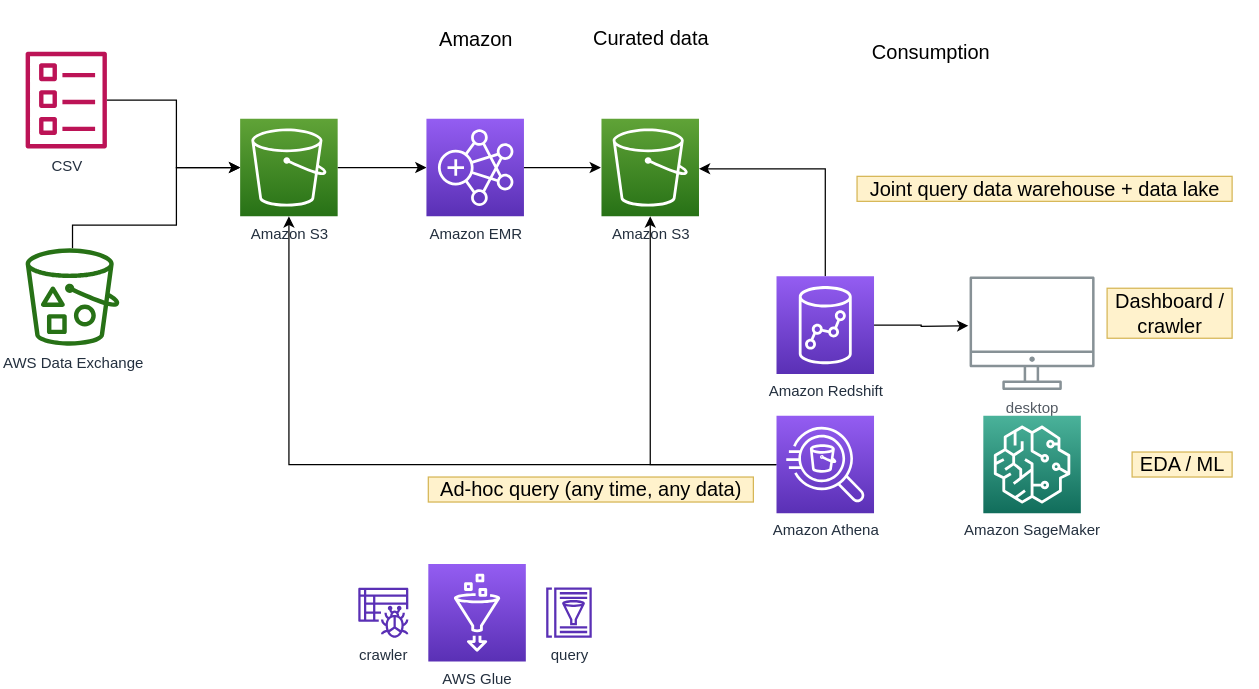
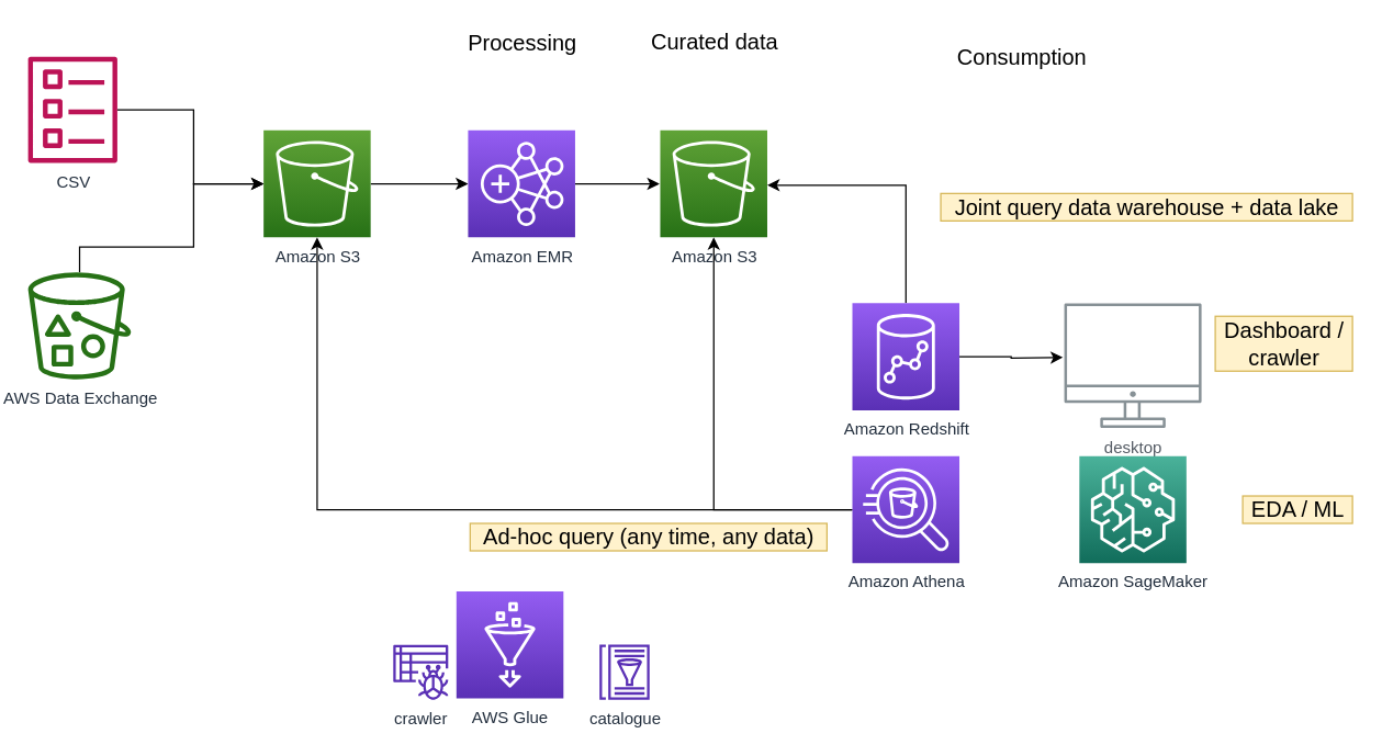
  <mxCell id="0" />
  <mxCell id="1" parent="0" />
  <mxCell id="2" value="desktop" style="outlineConnect=0;gradientColor=none;fontColor=#545B64;strokeColor=none;fillColor=#879196;dashed=0;verticalLabelPosition=bottom;verticalAlign=top;align=center;html=1;fontSize=12;fontStyle=0;aspect=fixed;shape=mxgraph.aws4.illustration_desktop;pointerEvents=1" vertex="1" parent="1"><mxGeometry x="775" y="220.5" width="100" height="91" as="geometry" /></mxCell>
- <mxCell id="3" value="Amazon" style="text;html=1;align=center;verticalAlign=middle;resizable=0;points=[];autosize=1;fontSize=16;" vertex="1" parent="1"><mxGeometry x="334.58" y="20.5" width="90" height="20" as="geometry" /></mxCell>
+ <mxCell id="3" value="Processing" style="text;html=1;align=center;verticalAlign=middle;resizable=0;points=[];autosize=1;fontSize=16;" vertex="1" parent="1"><mxGeometry x="334.58" y="20.5" width="90" height="20" as="geometry" /></mxCell>
  <mxCell id="4" value="Curated data" style="text;html=1;align=center;verticalAlign=middle;resizable=0;points=[];autosize=1;fontSize=16;" vertex="1" parent="1"><mxGeometry x="464.58" y="20" width="110" height="20" as="geometry" /></mxCell>
  <mxCell id="5" value="" style="edgeStyle=orthogonalEdgeStyle;rounded=0;orthogonalLoop=1;jettySize=auto;html=1;fontSize=16;" edge="1" parent="1" source="6" target="21"><mxGeometry relative="1" as="geometry" /></mxCell>
  <mxCell id="6" value="Amazon S3" style="outlineConnect=0;fontColor=#232F3E;gradientColor=#60A337;gradientDirection=north;fillColor=#277116;strokeColor=#ffffff;dashed=0;verticalLabelPosition=bottom;verticalAlign=top;align=center;html=1;fontSize=12;fontStyle=0;aspect=fixed;shape=mxgraph.aws4.resourceIcon;resIcon=mxgraph.aws4.s3;shadow=0;" vertex="1" parent="1"><mxGeometry x="191.58" y="94.5" width="78" height="78" as="geometry" /></mxCell>
  <mxCell id="7" value="" style="edgeStyle=orthogonalEdgeStyle;rounded=0;orthogonalLoop=1;jettySize=auto;html=1;fontSize=16;" edge="1" parent="1" source="8" target="6"><mxGeometry relative="1" as="geometry"><mxPoint x="250.58" y="80.5" as="targetPoint" /><Array as="points"><mxPoint x="140.58" y="179.5" /><mxPoint x="140.58" y="133.5" /></Array></mxGeometry></mxCell>
  <mxCell id="8" value="AWS Data Exchange" style="outlineConnect=0;fontColor=#232F3E;gradientColor=none;fillColor=#277116;strokeColor=none;dashed=0;verticalLabelPosition=bottom;verticalAlign=top;align=center;html=1;fontSize=12;fontStyle=0;aspect=fixed;pointerEvents=1;shape=mxgraph.aws4.bucket_with_objects;shadow=0;labelBackgroundColor=none;" vertex="1" parent="1"><mxGeometry x="20" y="198" width="75" height="78" as="geometry" /></mxCell>
- <mxCell id="9" value="AWS Glue" style="outlineConnect=0;fontColor=#232F3E;gradientColor=#945DF2;gradientDirection=north;fillColor=#5A30B5;strokeColor=#ffffff;dashed=0;verticalLabelPosition=bottom;verticalAlign=top;align=center;html=1;fontSize=12;fontStyle=0;aspect=fixed;shape=mxgraph.aws4.resourceIcon;resIcon=mxgraph.aws4.glue;shadow=0;labelBackgroundColor=none;" vertex="1" parent="1"><mxGeometry x="342.08" y="450.5" width="78" height="78" as="geometry" /></mxCell>
+ <mxCell id="9" value="AWS Glue" style="outlineConnect=0;fontColor=#232F3E;gradientColor=#945DF2;gradientDirection=north;fillColor=#5A30B5;strokeColor=#ffffff;dashed=0;verticalLabelPosition=bottom;verticalAlign=top;align=center;html=1;fontSize=12;fontStyle=0;aspect=fixed;shape=mxgraph.aws4.resourceIcon;resIcon=mxgraph.aws4.glue;shadow=0;labelBackgroundColor=none;" vertex="1" parent="1"><mxGeometry x="332.08" y="430.5" width="78" height="78" as="geometry" /></mxCell>
  <mxCell id="10" value="crawler" style="outlineConnect=0;fontColor=#232F3E;gradientColor=none;fillColor=#5A30B5;strokeColor=none;dashed=0;verticalLabelPosition=bottom;verticalAlign=top;align=center;html=1;fontSize=12;fontStyle=0;aspect=fixed;pointerEvents=1;shape=mxgraph.aws4.glue_crawlers;shadow=0;labelBackgroundColor=none;" vertex="1" parent="1"><mxGeometry x="286.08" y="469.5" width="40" height="40" as="geometry" /></mxCell>
- <mxCell id="11" value="query" style="outlineConnect=0;fontColor=#232F3E;gradientColor=none;fillColor=#5A30B5;strokeColor=none;dashed=0;verticalLabelPosition=bottom;verticalAlign=top;align=center;html=1;fontSize=12;fontStyle=0;aspect=fixed;pointerEvents=1;shape=mxgraph.aws4.glue_data_catalog;shadow=0;labelBackgroundColor=none;" vertex="1" parent="1"><mxGeometry x="436.08" y="469.42" width="37" height="40.08" as="geometry" /></mxCell>
+ <mxCell id="11" value="catalogue" style="outlineConnect=0;fontColor=#232F3E;gradientColor=none;fillColor=#5A30B5;strokeColor=none;dashed=0;verticalLabelPosition=bottom;verticalAlign=top;align=center;html=1;fontSize=12;fontStyle=0;aspect=fixed;pointerEvents=1;shape=mxgraph.aws4.glue_data_catalog;shadow=0;labelBackgroundColor=none;" vertex="1" parent="1"><mxGeometry x="436.08" y="469.42" width="37" height="40.08" as="geometry" /></mxCell>
  <mxCell id="12" value="" style="edgeStyle=orthogonalEdgeStyle;rounded=0;orthogonalLoop=1;jettySize=auto;html=1;fontSize=16;" edge="1" parent="1" source="13" target="6"><mxGeometry relative="1" as="geometry"><mxPoint x="165" y="79.5" as="targetPoint" /><Array as="points"><mxPoint x="140.58" y="79.5" /><mxPoint x="140.58" y="133.5" /></Array></mxGeometry></mxCell>
  <mxCell id="13" value="CSV" style="outlineConnect=0;fontColor=#232F3E;gradientColor=none;fillColor=#BC1356;strokeColor=none;dashed=0;verticalLabelPosition=bottom;verticalAlign=top;align=center;html=1;fontSize=12;fontStyle=0;aspect=fixed;pointerEvents=1;shape=mxgraph.aws4.template;shadow=0;labelBackgroundColor=none;" vertex="1" parent="1"><mxGeometry x="20" y="40.5" width="65" height="78" as="geometry" /></mxCell>
  <mxCell id="14" value="" style="edgeStyle=orthogonalEdgeStyle;rounded=0;orthogonalLoop=1;jettySize=auto;html=1;fontSize=16;entryX=0;entryY=0.5;entryDx=0;entryDy=0;entryPerimeter=0;" edge="1" parent="1" source="16"><mxGeometry relative="1" as="geometry"><mxPoint x="774" y="260" as="targetPoint" /></mxGeometry></mxCell>
  <mxCell id="15" value="" style="edgeStyle=orthogonalEdgeStyle;rounded=0;orthogonalLoop=1;jettySize=auto;html=1;" edge="1" parent="1" source="16" target="22"><mxGeometry relative="1" as="geometry"><mxPoint x="659.58" y="140.5" as="targetPoint" /><Array as="points"><mxPoint x="660.58" y="134.5" /></Array></mxGeometry></mxCell>
  <mxCell id="16" value="Amazon Redshift" style="outlineConnect=0;fontColor=#232F3E;gradientColor=#945DF2;gradientDirection=north;fillColor=#5A30B5;strokeColor=#ffffff;dashed=0;verticalLabelPosition=bottom;verticalAlign=top;align=center;html=1;fontSize=12;fontStyle=0;aspect=fixed;shape=mxgraph.aws4.resourceIcon;resIcon=mxgraph.aws4.redshift;shadow=0;labelBackgroundColor=none;" vertex="1" parent="1"><mxGeometry x="620.58" y="220.5" width="78" height="78" as="geometry" /></mxCell>
  <mxCell id="17" value="" style="edgeStyle=orthogonalEdgeStyle;rounded=0;orthogonalLoop=1;jettySize=auto;html=1;" edge="1" parent="1" source="19" target="6"><mxGeometry relative="1" as="geometry"><mxPoint x="540.58" y="312.67" as="targetPoint" /></mxGeometry></mxCell>
  <mxCell id="18" value="" style="edgeStyle=orthogonalEdgeStyle;rounded=0;orthogonalLoop=1;jettySize=auto;html=1;" edge="1" parent="1" source="19" target="22"><mxGeometry relative="1" as="geometry" /></mxCell>
  <mxCell id="19" value="Amazon Athena" style="outlineConnect=0;fontColor=#232F3E;gradientColor=#945DF2;gradientDirection=north;fillColor=#5A30B5;strokeColor=#ffffff;dashed=0;verticalLabelPosition=bottom;verticalAlign=top;align=center;html=1;fontSize=12;fontStyle=0;aspect=fixed;shape=mxgraph.aws4.resourceIcon;resIcon=mxgraph.aws4.athena;shadow=0;labelBackgroundColor=none;" vertex="1" parent="1"><mxGeometry x="620.58" y="332" width="78" height="78" as="geometry" /></mxCell>
  <mxCell id="20" value="" style="edgeStyle=orthogonalEdgeStyle;rounded=0;orthogonalLoop=1;jettySize=auto;html=1;fontSize=16;" edge="1" parent="1" source="21"><mxGeometry relative="1" as="geometry"><mxPoint x="480.08" y="133.5" as="targetPoint" /></mxGeometry></mxCell>
  <mxCell id="21" value="Amazon EMR" style="outlineConnect=0;fontColor=#232F3E;gradientColor=#945DF2;gradientDirection=north;fillColor=#5A30B5;strokeColor=#ffffff;dashed=0;verticalLabelPosition=bottom;verticalAlign=top;align=center;html=1;fontSize=12;fontStyle=0;aspect=fixed;shape=mxgraph.aws4.resourceIcon;resIcon=mxgraph.aws4.emr;shadow=0;labelBackgroundColor=none;" vertex="1" parent="1"><mxGeometry x="340.58" y="94.5" width="78" height="78" as="geometry" /></mxCell>
  <mxCell id="22" value="Amazon S3" style="outlineConnect=0;fontColor=#232F3E;gradientColor=#60A337;gradientDirection=north;fillColor=#277116;strokeColor=#ffffff;dashed=0;verticalLabelPosition=bottom;verticalAlign=top;align=center;html=1;fontSize=12;fontStyle=0;aspect=fixed;shape=mxgraph.aws4.resourceIcon;resIcon=mxgraph.aws4.s3;shadow=0;" vertex="1" parent="1"><mxGeometry x="480.58" y="94.5" width="78" height="78" as="geometry" /></mxCell>
  <mxCell id="23" value="Amazon SageMaker" style="outlineConnect=0;fontColor=#232F3E;gradientColor=#4AB29A;gradientDirection=north;fillColor=#116D5B;strokeColor=#ffffff;dashed=0;verticalLabelPosition=bottom;verticalAlign=top;align=center;html=1;fontSize=12;fontStyle=0;aspect=fixed;shape=mxgraph.aws4.resourceIcon;resIcon=mxgraph.aws4.sagemaker;shadow=0;labelBackgroundColor=none;" vertex="1" parent="1"><mxGeometry x="786" y="332" width="78" height="78" as="geometry" /></mxCell>
  <mxCell id="24" value="Consumption" style="text;html=1;align=center;verticalAlign=middle;resizable=0;points=[];autosize=1;fontSize=16;" vertex="1" parent="1"><mxGeometry x="688.58" y="30.5" width="110" height="20" as="geometry" /></mxCell>
  <mxCell id="25" value="&lt;div&gt;Dashboard /&lt;/div&gt;&lt;div&gt;crawler&lt;br&gt;&lt;/div&gt;" style="text;html=1;align=center;verticalAlign=middle;resizable=0;points=[];autosize=1;fontSize=16;fillColor=#fff2cc;strokeColor=#d6b656;" vertex="1" parent="1"><mxGeometry x="885" y="230" width="100" height="40" as="geometry" /></mxCell>
  <mxCell id="26" value="EDA / ML" style="text;html=1;align=center;verticalAlign=middle;resizable=0;points=[];autosize=1;fontSize=16;fillColor=#fff2cc;strokeColor=#d6b656;" vertex="1" parent="1"><mxGeometry x="905" y="361" width="80" height="20" as="geometry" /></mxCell>
  <mxCell id="27" value="Joint query data warehouse + data lake" style="text;html=1;align=center;verticalAlign=middle;resizable=0;points=[];autosize=1;fontSize=16;fillColor=#fff2cc;strokeColor=#d6b656;" vertex="1" parent="1"><mxGeometry x="685" y="140.5" width="300" height="20" as="geometry" /></mxCell>
  <mxCell id="28" value="Ad-hoc query (any time, any data)" style="text;html=1;align=center;verticalAlign=middle;resizable=0;points=[];autosize=1;fontSize=16;fillColor=#fff2cc;strokeColor=#d6b656;" vertex="1" parent="1"><mxGeometry x="342.08" y="381" width="260" height="20" as="geometry" /></mxCell>
